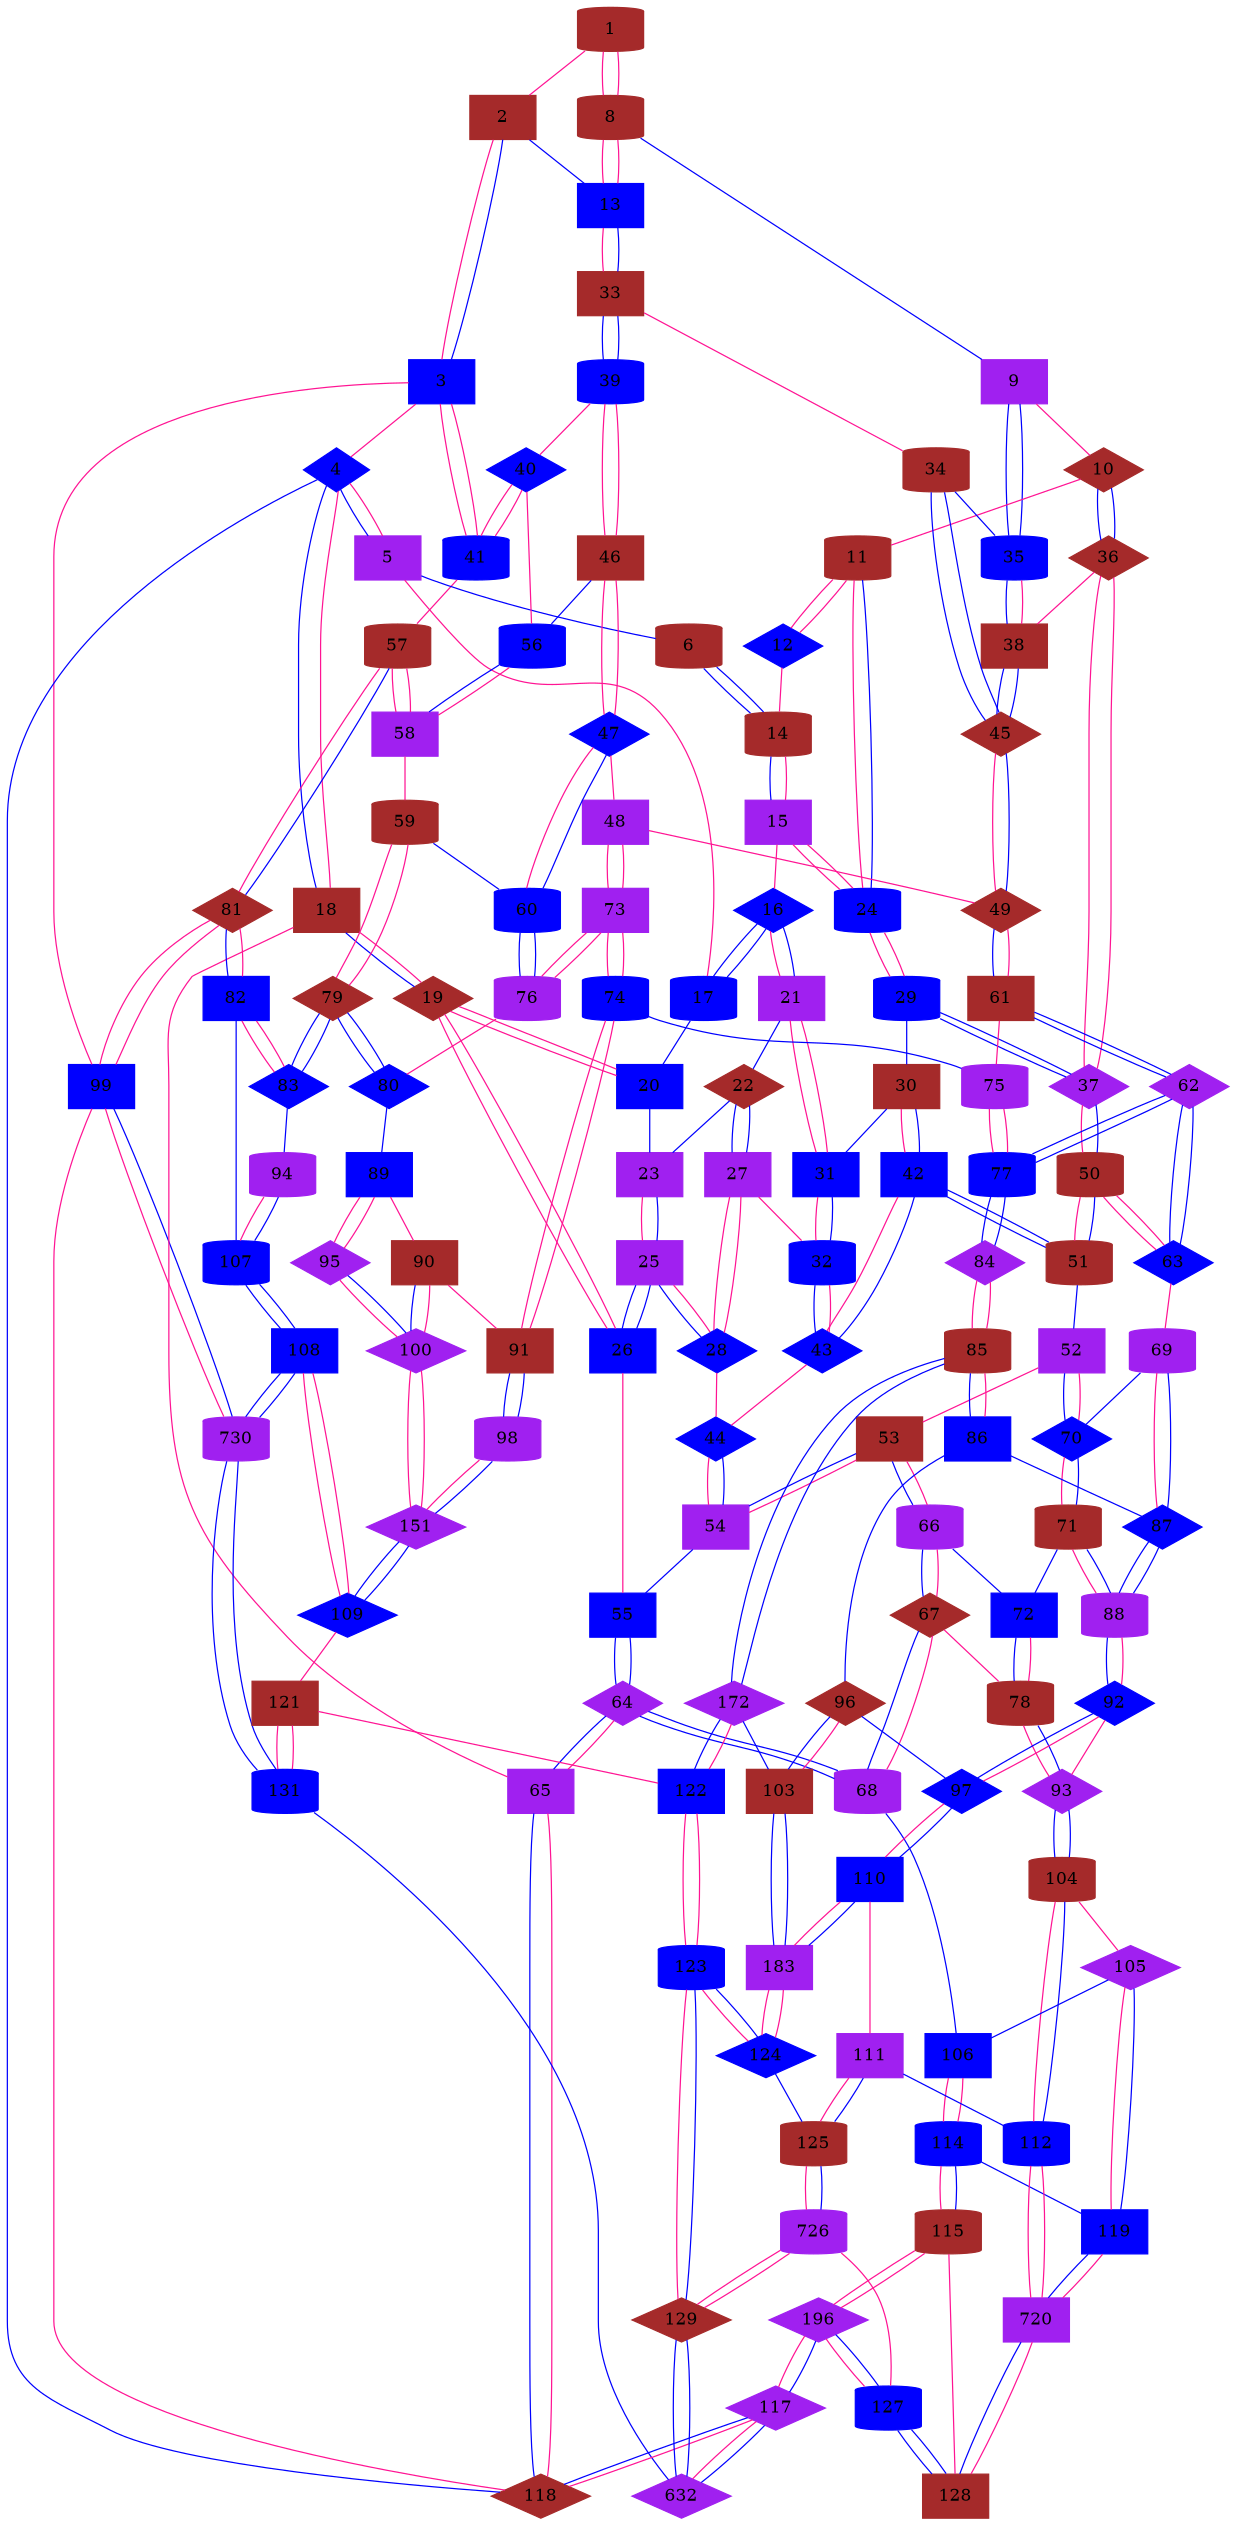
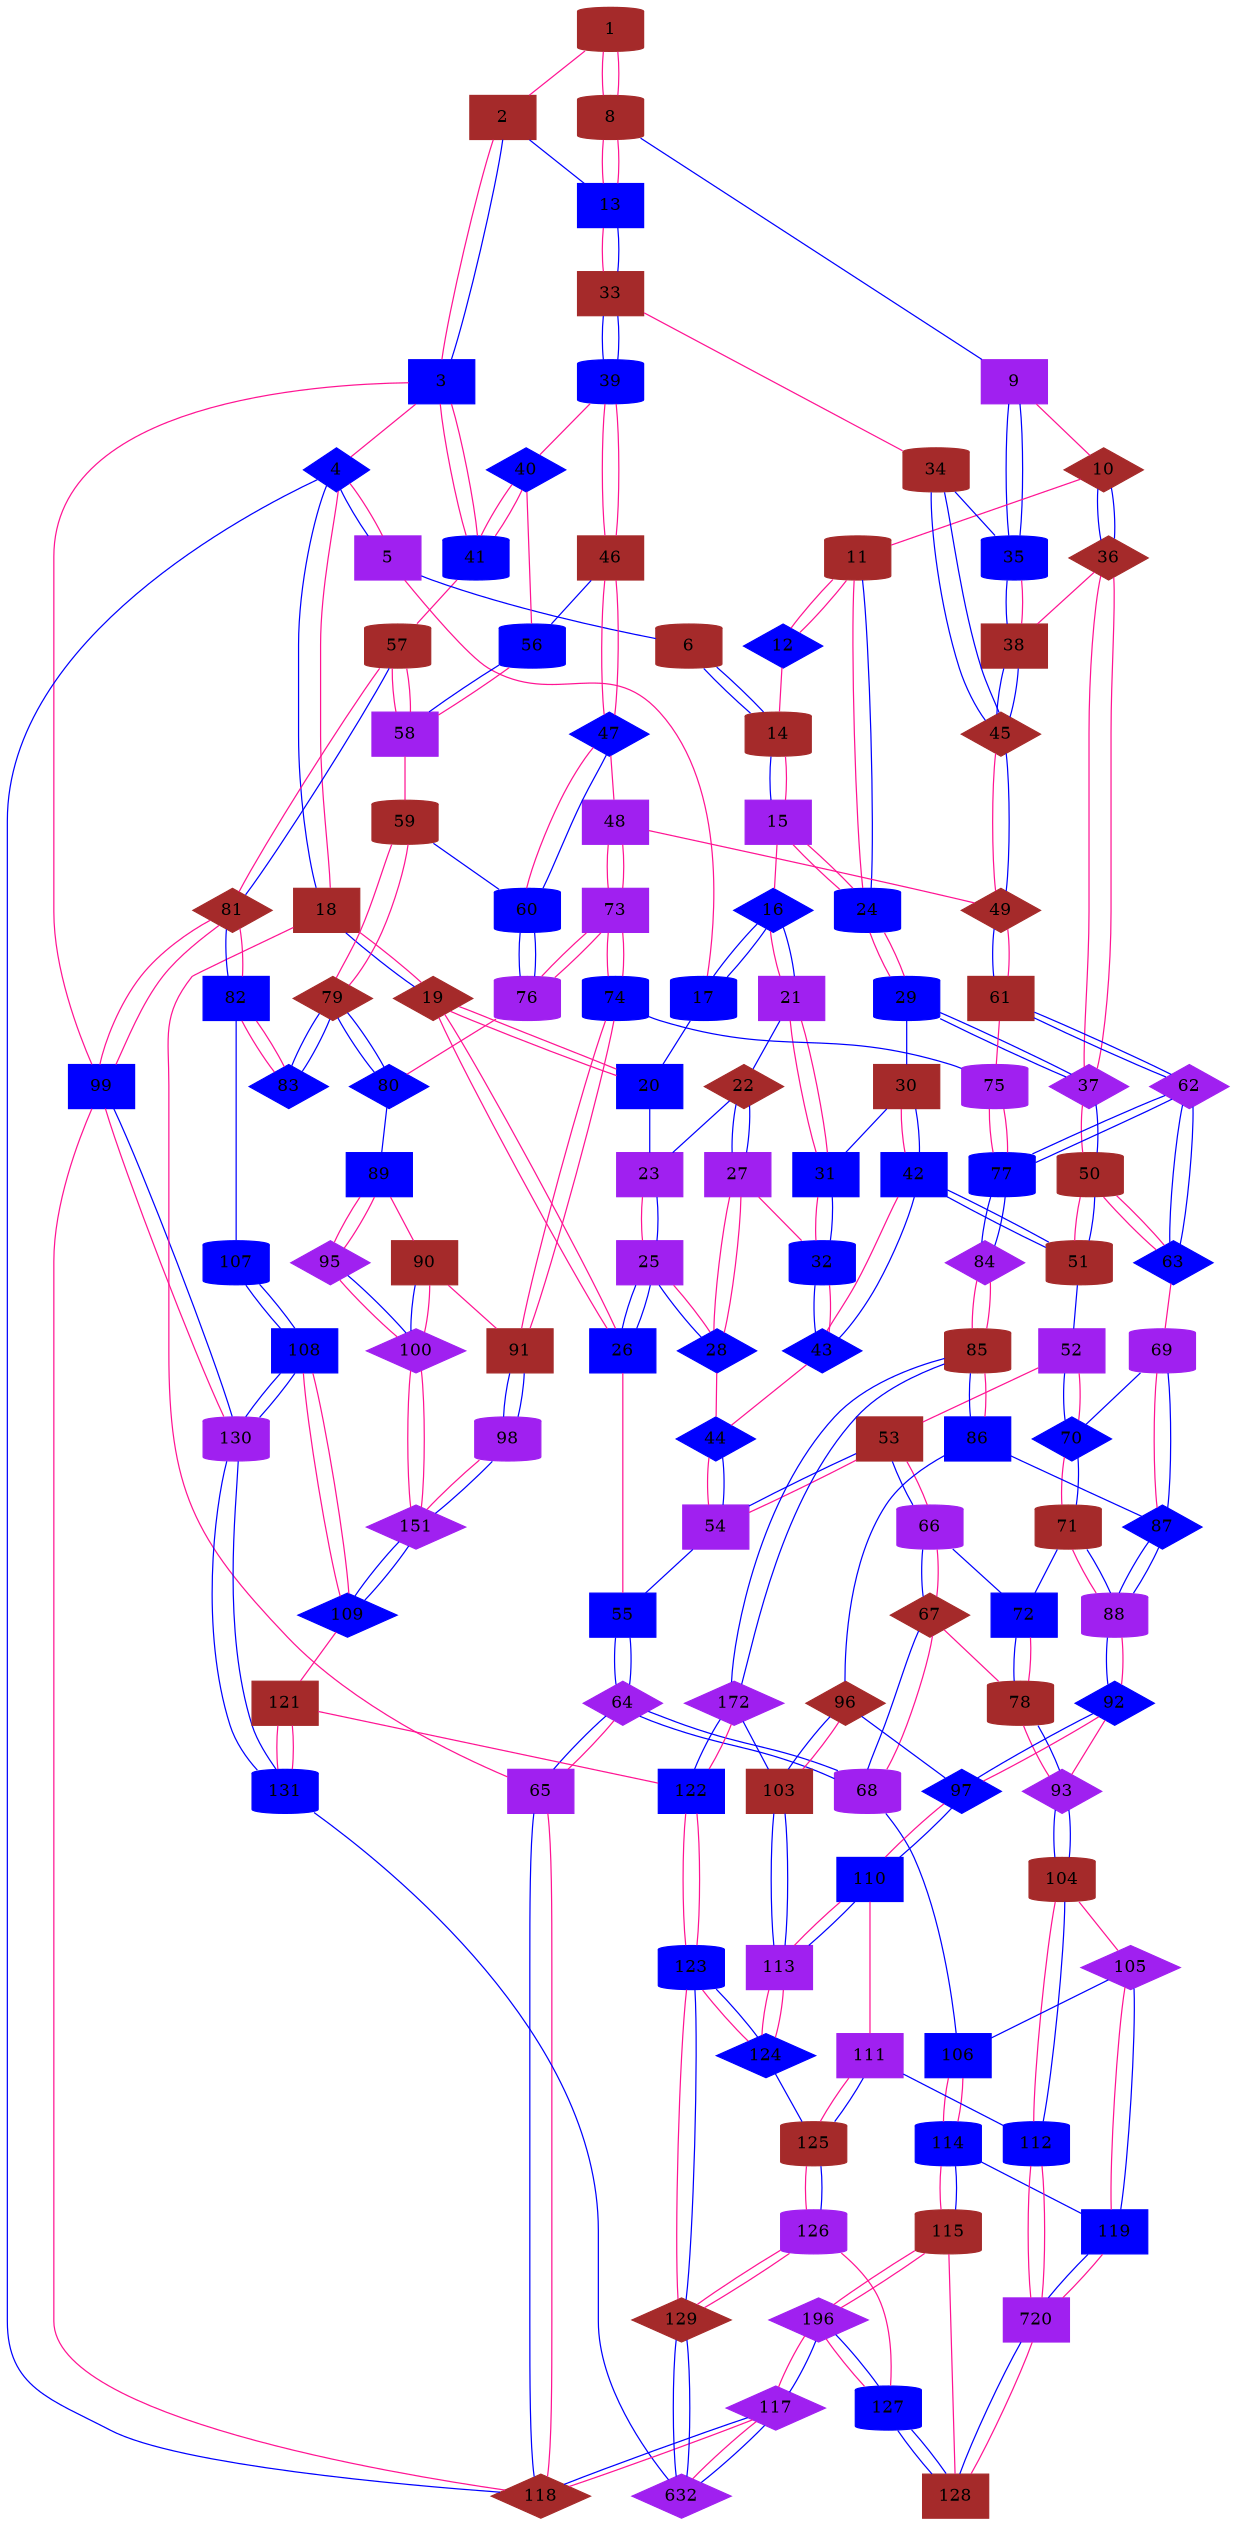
  graph {
    node [color=blue shape=box style=filled]
    edge [color=deeppink]
    1 [color=brown shape=cylinder]
    2 [color=brown]
    8 [color=brown shape=cylinder]
    3
    13
    9 [color=purple]
    4 [shape=diamond]
    41 [shape=cylinder]
    99
    33 [color=brown]
    5 [color=purple]
    18 [color=brown]
    118 [color=brown shape=diamond]
    57 [color=brown shape=cylinder]
-   130 [color=purple shape=cylinder label=730]
+   130 [color=purple shape=cylinder]
    6 [color=brown shape=cylinder]
    17 [shape=cylinder]
    19 [color=brown shape=diamond]
    65 [color=purple]
    14 [color=brown shape=cylinder]
    20
    15 [color=purple]
    12 [shape=diamond]
    10 [color=brown shape=diamond]
    35 [shape=cylinder]
    11 [color=brown shape=cylinder]
    36 [color=brown shape=diamond]
    38 [color=brown]
    24 [shape=cylinder]
    37 [color=purple shape=diamond]
    29 [shape=cylinder]
    34 [color=brown shape=cylinder]
    39 [shape=cylinder]
    16 [shape=diamond]
    21 [color=purple]
    22 [color=brown shape=diamond]
    31
    23 [color=purple]
    26
    55
    25 [color=purple]
    27 [color=purple]
    32 [shape=cylinder]
    28 [shape=diamond]
    30 [color=brown]
    44 [shape=diamond]
    64 [color=purple shape=diamond]
    43 [shape=diamond]
    54 [color=purple]
    42
    50 [color=brown shape=cylinder]
    51 [color=brown shape=cylinder]
    45 [color=brown shape=diamond]
    40 [shape=diamond]
    46 [color=brown]
    49 [color=brown shape=diamond]
    63 [shape=diamond]
    56 [shape=cylinder]
    47 [shape=diamond]
    58 [color=purple]
    81 [color=brown shape=diamond]
    52 [color=purple]
    61 [color=brown]
    48 [color=purple]
    60 [shape=cylinder]
    73 [color=purple]
    76 [color=purple shape=cylinder]
    74 [shape=cylinder]
    62 [color=purple shape=diamond]
    75 [color=purple shape=cylinder]
    69 [color=purple shape=cylinder]
    53 [color=brown]
    70 [shape=diamond]
    66 [color=purple shape=cylinder]
    71 [color=brown shape=cylinder]
    67 [color=brown shape=diamond]
    72
    68 [color=purple shape=cylinder]
    59 [color=brown shape=cylinder]
    82
    79 [color=brown shape=diamond]
    80 [shape=diamond]
    83 [shape=diamond]
    77 [shape=cylinder]
    84 [color=purple shape=diamond]
    87 [shape=diamond]
    106
    78 [color=brown shape=cylinder]
    93 [color=purple shape=diamond]
    114 [shape=cylinder]
    88 [color=purple shape=cylinder]
    92 [shape=diamond]
    91 [color=brown]
    98 [color=purple shape=cylinder]
    89
    85 [color=brown shape=cylinder]
    104 [color=brown shape=cylinder]
-   94 [color=purple shape=cylinder]
    90 [color=brown]
    95 [color=purple shape=diamond]
    107 [shape=cylinder]
    108
    86
    n104 [color=purple label=172 shape=diamond]
    n105 [color=purple label=151 shape=diamond]
    96 [color=brown shape=diamond]
    103 [color=brown]
    122
    97 [shape=diamond]
    100 [color=purple shape=diamond]
    110
    105 [color=purple shape=diamond]
    112 [shape=cylinder]
-   113 [color=purple label=183]
+   113 [color=purple]
    111 [color=purple]
    109 [shape=diamond]
    131 [shape=cylinder]
    121 [color=brown]
    123 [shape=cylinder]
    124 [shape=diamond]
    119
    n122 [color=purple label=720]
    115 [color=brown shape=cylinder]
    125 [color=brown shape=cylinder]
-   126 [color=purple shape=cylinder label=726]
+   126 [color=purple shape=cylinder]
    128 [color=brown]
    n127 [color=purple label=196 shape=diamond]
    117 [color=purple shape=diamond]
    127 [shape=cylinder]
    n130 [color=purple label=632 shape=diamond]
    129 [color=brown shape=diamond]
    1 -- 2
    1 -- 8
    1 -- 8
    2 -- 3
    2 -- 3 [color=blue]
    2 -- 13 [color=blue]
    8 -- 13
    8 -- 13
    8 -- 9 [color=blue]
    3 -- 4
    3 -- 41
    3 -- 41
    3 -- 99
    13 -- 33
    13 -- 33 [color=blue]
    9 -- 10
    9 -- 35 [color=blue]
    9 -- 35 [color=blue]
    4 -- 5 [color=blue]
    4 -- 5
    4 -- 18 [color=blue]
    4 -- 18
    4 -- 118 [color=blue]
    41 -- 57
    99 -- 118
    99 -- 130
    99 -- 130 [color=blue]
    33 -- 34
    33 -- 39 [color=blue]
    33 -- 39 [color=blue]
    5 -- 6 [color=blue]
    5 -- 17
    18 -- 19 [color=blue]
    18 -- 19
    18 -- 65
    57 -- 58
    57 -- 58
    57 -- 81
    57 -- 81 [color=blue]
    130 -- 131 [color=blue]
    130 -- 131 [color=blue]
    6 -- 14 [color=blue]
    6 -- 14 [color=blue]
    17 -- 20 [color=blue]
    19 -- 20
    19 -- 20
    19 -- 26
    19 -- 26
    65 -- 118 [color=blue]
    65 -- 118
    14 -- 15 [color=blue]
    14 -- 15
    20 -- 23 [color=blue]
    15 -- 24
    15 -- 24
    15 -- 16
    12 -- 14
    10 -- 11
    10 -- 36 [color=blue]
    10 -- 36 [color=blue]
    35 -- 38 [color=blue]
    35 -- 38
    11 -- 12
    11 -- 12
    11 -- 24
    11 -- 24 [color=blue]
    36 -- 38
    36 -- 37
    36 -- 37
    38 -- 45 [color=blue]
    38 -- 45 [color=blue]
    24 -- 29
    24 -- 29
    37 -- 50
    37 -- 50 [color=blue]
    29 -- 37 [color=blue]
    29 -- 37 [color=blue]
    29 -- 30 [color=blue]
    34 -- 35 [color=blue]
    34 -- 45 [color=blue]
    34 -- 45 [color=blue]
    39 -- 40
    39 -- 46
    39 -- 46
    16 -- 17 [color=blue]
    16 -- 17 [color=blue]
    16 -- 21
    16 -- 21 [color=blue]
    21 -- 22 [color=blue]
    21 -- 31
    21 -- 31
    22 -- 23 [color=blue]
    22 -- 27 [color=blue]
    22 -- 27 [color=blue]
    31 -- 32
    31 -- 32 [color=blue]
    23 -- 25
    23 -- 25 [color=blue]
    26 -- 55
    55 -- 64 [color=blue]
    55 -- 64 [color=blue]
    25 -- 26 [color=blue]
    25 -- 26 [color=blue]
    25 -- 28 [color=blue]
    25 -- 28
    27 -- 32
    27 -- 28
    27 -- 28
    32 -- 43 [color=blue]
    32 -- 43
    28 -- 44
    30 -- 31 [color=blue]
    30 -- 42
    30 -- 42 [color=blue]
    44 -- 54
    44 -- 54 [color=blue]
    64 -- 65 [color=blue]
    64 -- 65
    64 -- 68 [color=blue]
    64 -- 68 [color=blue]
    43 -- 44
    54 -- 55 [color=blue]
    42 -- 43
    42 -- 43 [color=blue]
    42 -- 51 [color=blue]
    42 -- 51 [color=blue]
    50 -- 51
    50 -- 51 [color=blue]
    50 -- 63
    50 -- 63
    51 -- 52 [color=blue]
    45 -- 49
    45 -- 49 [color=blue]
    40 -- 41
    40 -- 41
    40 -- 56
    46 -- 56 [color=blue]
    46 -- 47
    46 -- 47
    49 -- 61 [color=blue]
    49 -- 61
    63 -- 69
    56 -- 58 [color=blue]
    56 -- 58
    47 -- 48
    47 -- 60
    47 -- 60 [color=blue]
    58 -- 59
    81 -- 99
    81 -- 99
    81 -- 82 [color=blue]
    81 -- 82
    52 -- 53
    52 -- 70 [color=blue]
    52 -- 70
    61 -- 62 [color=blue]
    61 -- 62 [color=blue]
    61 -- 75
    48 -- 49
    48 -- 73
    48 -- 73
    60 -- 76 [color=blue]
    60 -- 76 [color=blue]
    73 -- 76
    73 -- 76
    73 -- 74
    73 -- 74
    76 -- 80
    74 -- 75 [color=blue]
    74 -- 91
    74 -- 91
    62 -- 63 [color=blue]
    62 -- 63 [color=blue]
    62 -- 77 [color=blue]
    62 -- 77 [color=blue]
    75 -- 77
    75 -- 77
    69 -- 70 [color=blue]
    69 -- 87
    69 -- 87 [color=blue]
    53 -- 54 [color=blue]
    53 -- 54
    53 -- 66 [color=blue]
    53 -- 66
    70 -- 71
    70 -- 71 [color=blue]
    66 -- 67 [color=blue]
    66 -- 67
    66 -- 72 [color=blue]
    71 -- 72 [color=blue]
    71 -- 88
    71 -- 88 [color=blue]
    67 -- 68 [color=blue]
    67 -- 68
    67 -- 78
    72 -- 78 [color=blue]
    72 -- 78
    68 -- 106 [color=blue]
    59 -- 60 [color=blue]
    59 -- 79
    59 -- 79
    82 -- 83
    82 -- 83
    82 -- 107 [color=blue]
    79 -- 80 [color=blue]
    79 -- 80 [color=blue]
    79 -- 83 [color=blue]
    79 -- 83 [color=blue]
    80 -- 89 [color=blue]
-   83 -- 94 [color=blue]
    77 -- 84 [color=blue]
    77 -- 84 [color=blue]
    84 -- 85
    84 -- 85
    87 -- 88 [color=blue]
    87 -- 88 [color=blue]
    106 -- 114
    106 -- 114
    78 -- 93
    78 -- 93 [color=blue]
    93 -- 104 [color=blue]
    93 -- 104 [color=blue]
    114 -- 119 [color=blue]
    114 -- 115
    114 -- 115 [color=blue]
    88 -- 92 [color=blue]
    88 -- 92
    92 -- 93
    92 -- 97 [color=blue]
    92 -- 97
    91 -- 98 [color=blue]
    91 -- 98 [color=blue]
    98 -- n105
    98 -- n105 [color=blue]
    89 -- 90
    89 -- 95
    89 -- 95
    85 -- 86 [color=blue]
    85 -- 86
    85 -- n104 [color=blue]
    85 -- n104 [color=blue]
    104 -- 105
    104 -- 112
    104 -- 112 [color=blue]
-   94 -- 107
-   94 -- 107 [color=blue]
    90 -- 91
    90 -- 100 [color=blue]
    90 -- 100
    95 -- 100
    95 -- 100 [color=blue]
    107 -- 108 [color=blue]
    107 -- 108 [color=blue]
    108 -- 130 [color=blue]
    108 -- 130 [color=blue]
    108 -- 109
    108 -- 109
    86 -- 87 [color=blue]
    86 -- 96 [color=blue]
    n104 -- 103 [color=blue]
    n104 -- 122 [color=blue]
    n104 -- 122
    n105 -- 109 [color=blue]
    n105 -- 109 [color=blue]
    96 -- 103 [color=blue]
    96 -- 103
    96 -- 97 [color=blue]
    103 -- 113 [color=blue]
    103 -- 113 [color=blue]
    122 -- 123
    122 -- 123
    97 -- 110
    97 -- 110 [color=blue]
    100 -- n105
    100 -- n105
    110 -- 113
    110 -- 113 [color=blue]
    110 -- 111
    105 -- 106 [color=blue]
    105 -- 119
    105 -- 119 [color=blue]
    112 -- n122
    112 -- n122
    113 -- 124
    113 -- 124
    111 -- 112 [color=blue]
    111 -- 125
    111 -- 125 [color=blue]
    109 -- 121
    131 -- n130 [color=blue]
    121 -- 122
    121 -- 131
    121 -- 131
    123 -- 124
    123 -- 124 [color=blue]
    123 -- 129
    123 -- 129 [color=blue]
    124 -- 125 [color=blue]
    119 -- n122 [color=blue]
    119 -- n122
    n122 -- 128 [color=blue]
    n122 -- 128
    115 -- 128
    115 -- n127
    115 -- n127
    125 -- 126
    125 -- 126 [color=blue]
    126 -- 127
    126 -- 129
    126 -- 129
    n127 -- 117
    n127 -- 117 [color=blue]
    n127 -- 127
    n127 -- 127 [color=blue]
    117 -- 118 [color=blue]
    117 -- 118
    117 -- n130
    117 -- n130 [color=blue]
    127 -- 128 [color=blue]
    127 -- 128 [color=blue]
    129 -- n130 [color=blue]
    129 -- n130 [color=blue]
  }
